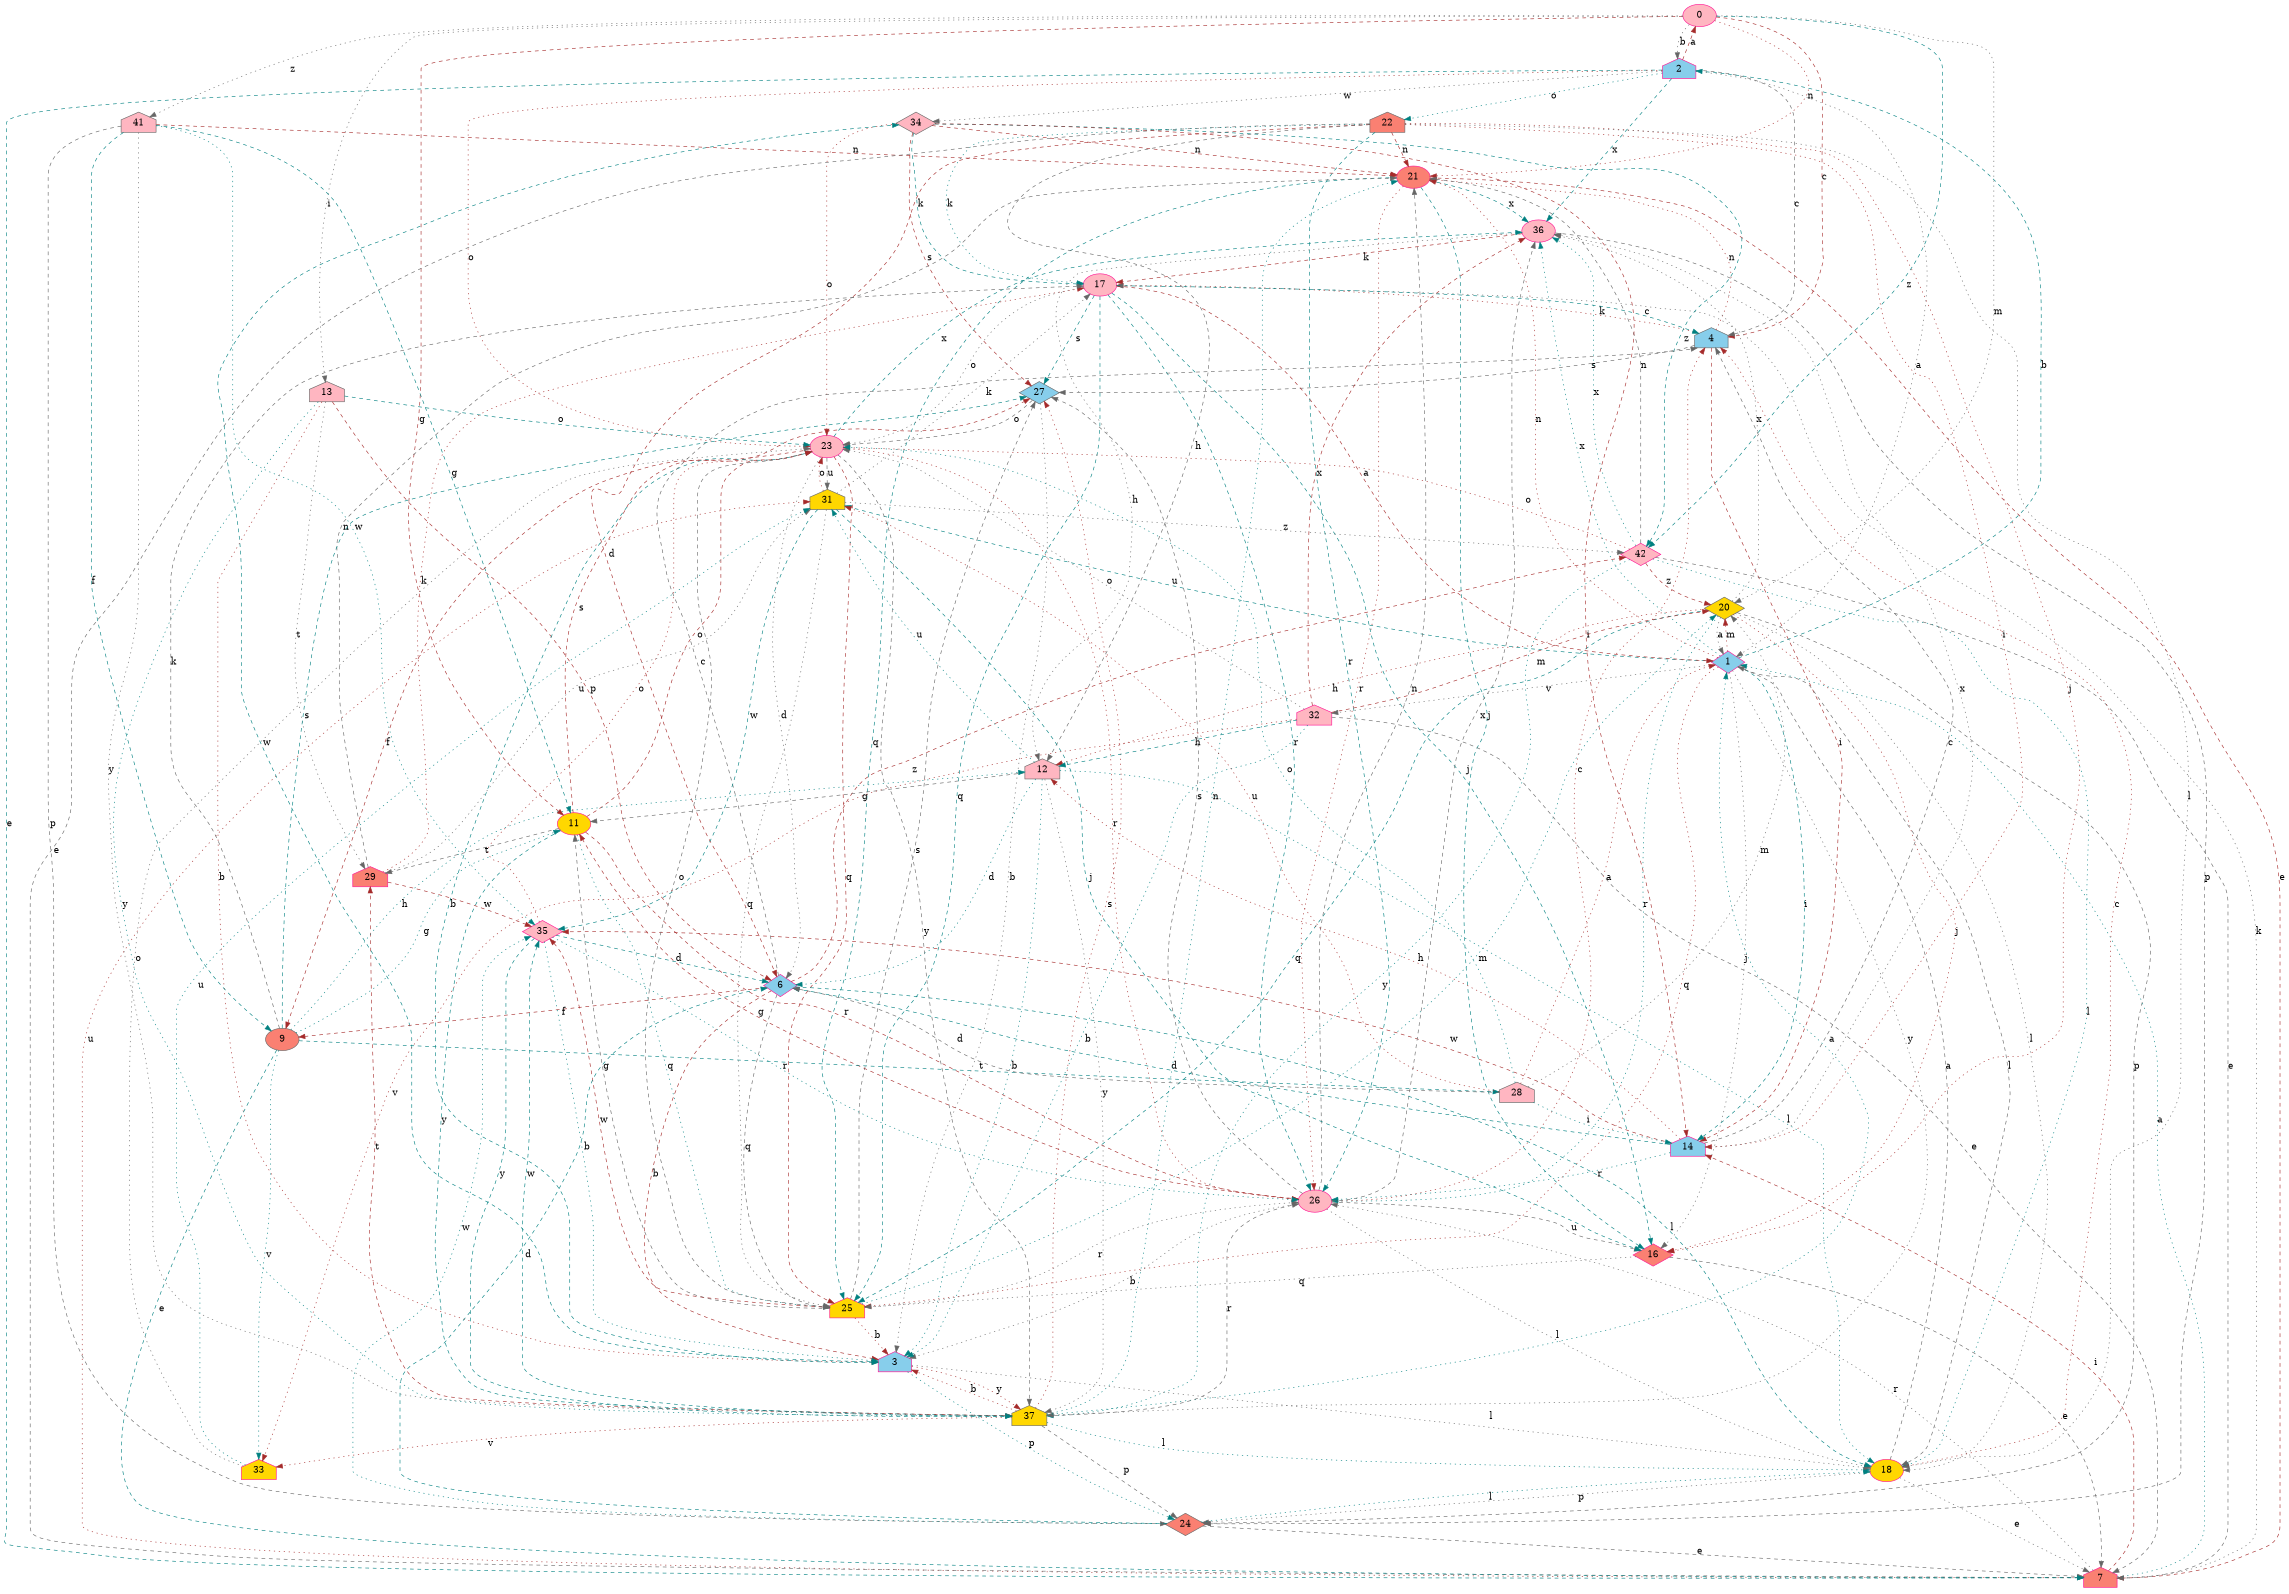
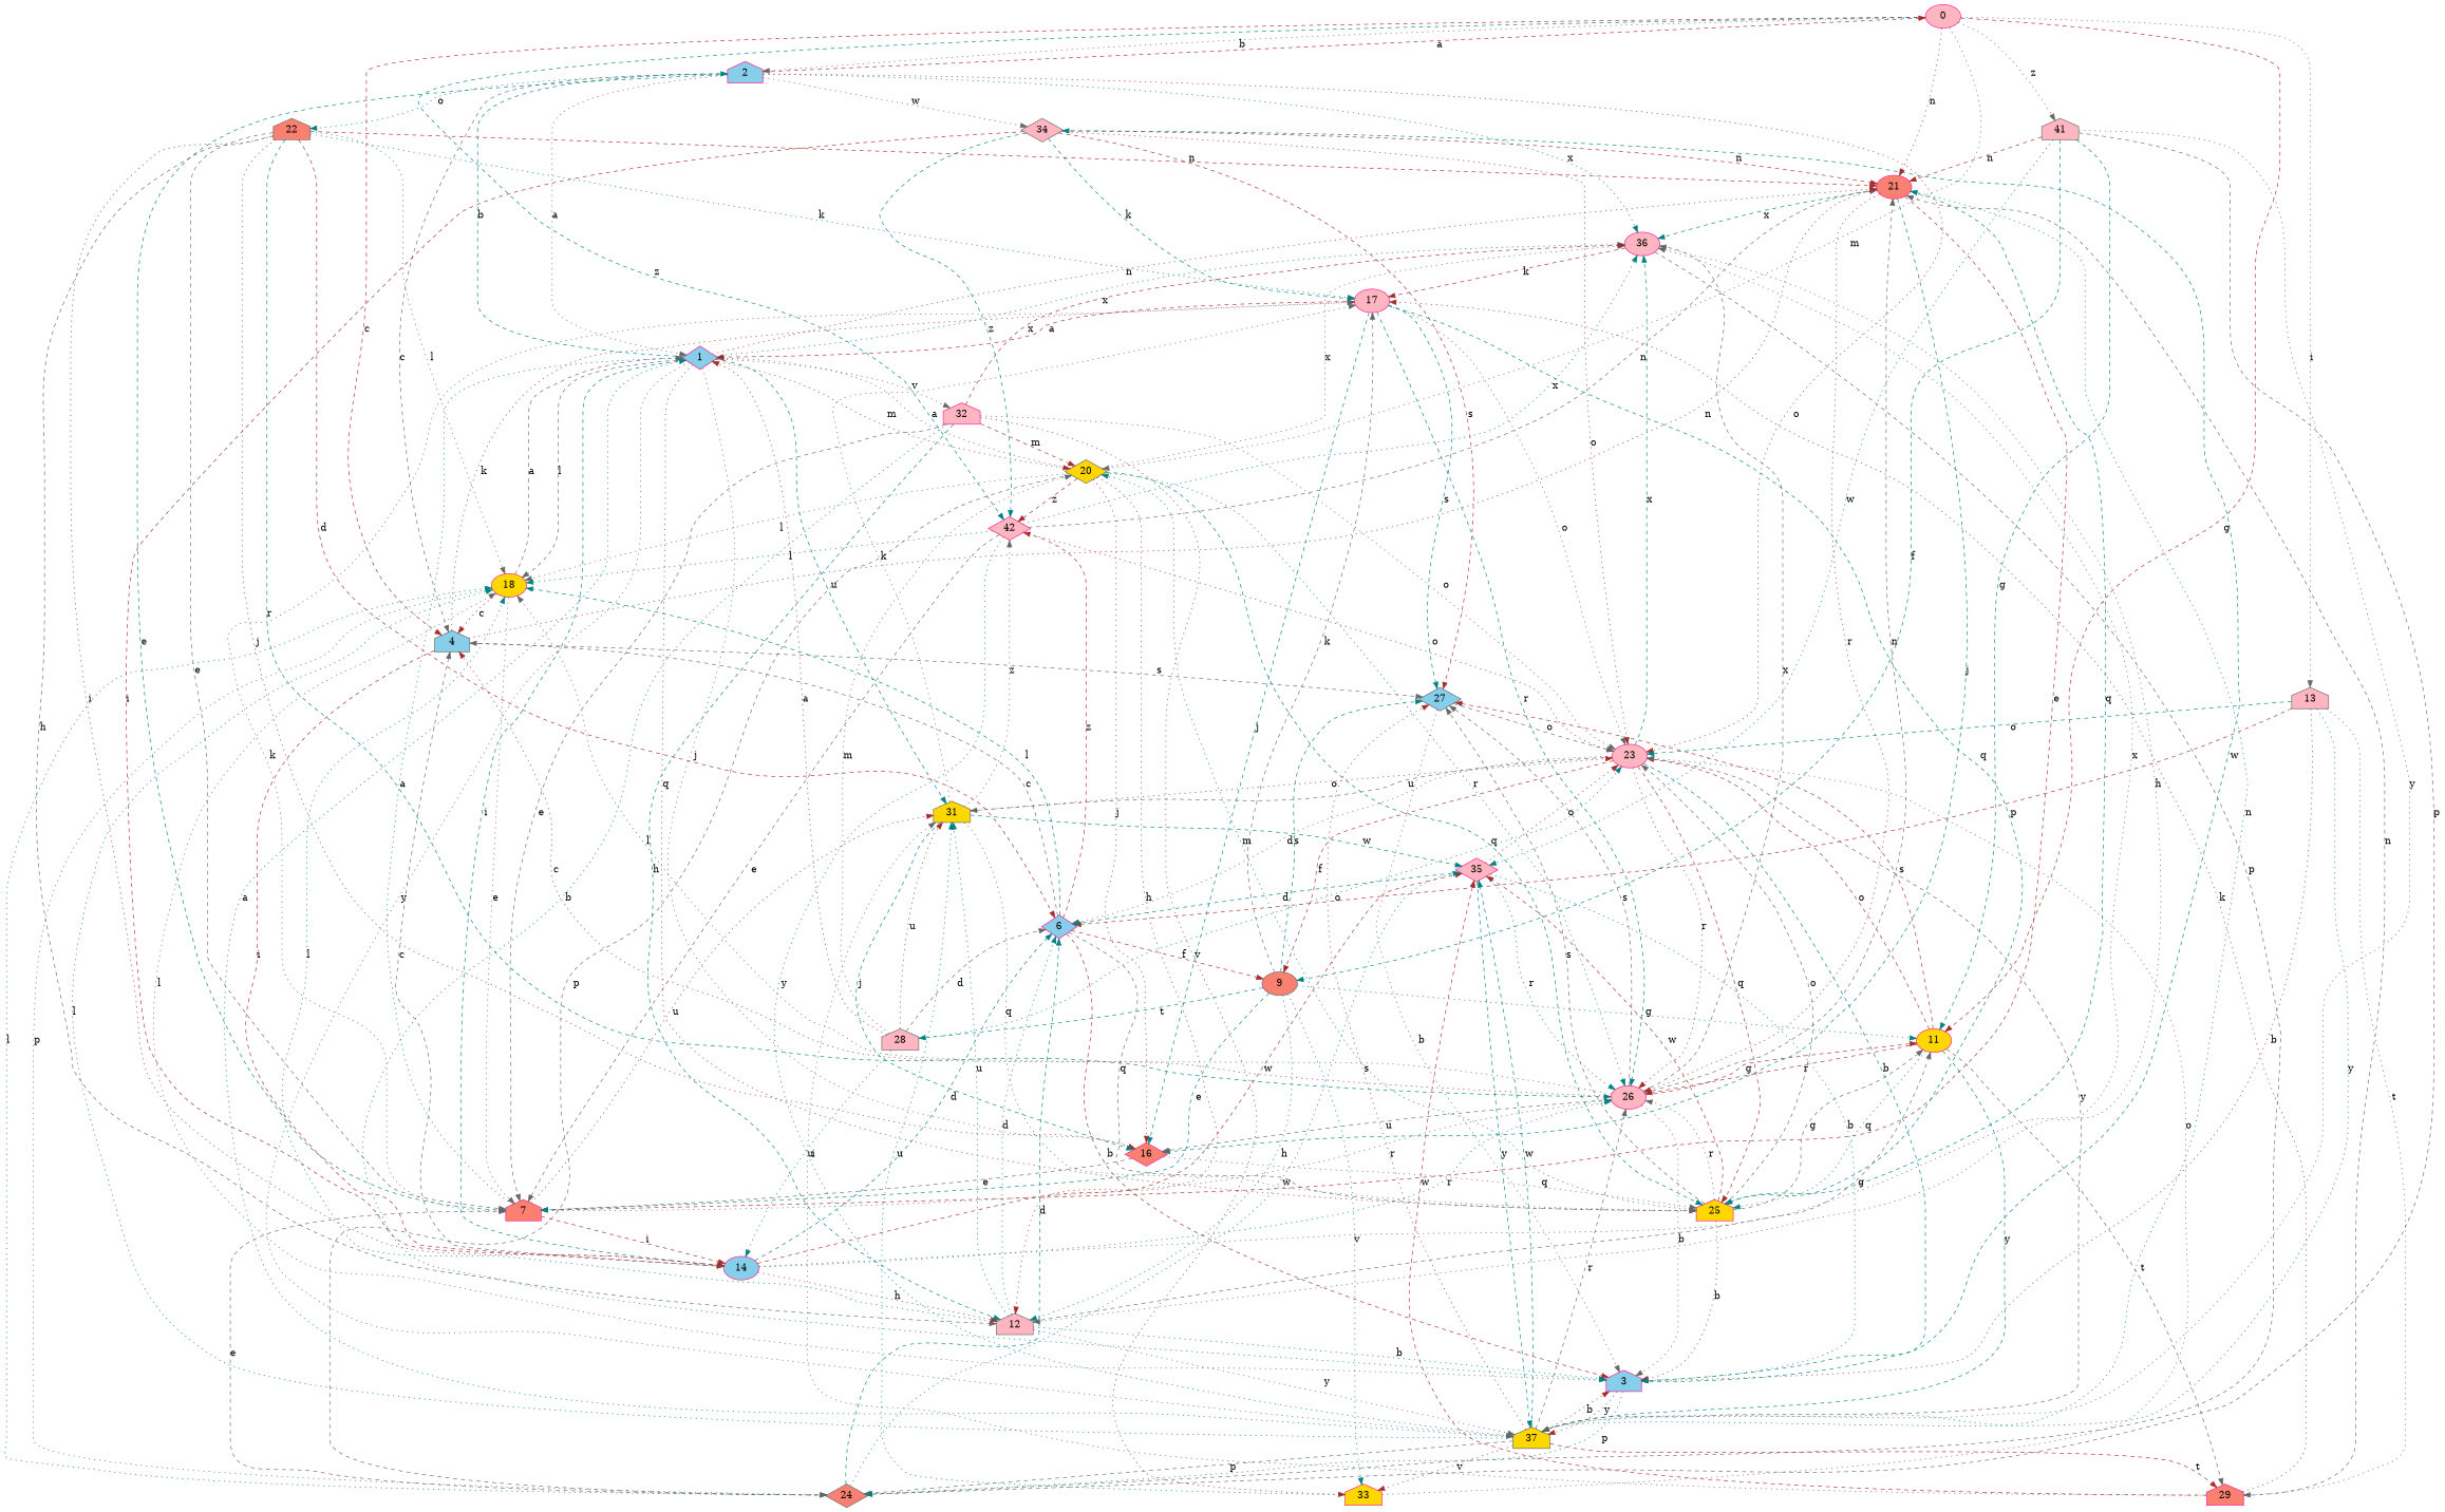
  strict digraph {
    node [color=deeppink fillcolor=lightpink shape=house style=filled]
    edge [color=gray40 style=dashed]
    0 [shape=ellipse]
    2 [fillcolor=skyblue]
    4 [color=gray40 fillcolor=skyblue]
    11 [fillcolor=gold shape=ellipse]
    13 [color=gray40]
    20 [color=gray40 fillcolor=gold shape=diamond]
    21 [fillcolor=salmon shape=ellipse]
    41 [color=gray40]
    42 [shape=diamond]
    1 [fillcolor=skyblue shape=diamond]
    36 [shape=ellipse]
    7 [fillcolor=salmon]
    22 [color=gray40 fillcolor=salmon]
    23 [shape=ellipse]
    34 [color=gray40 shape=diamond]
-   14 [fillcolor=skyblue]
+   14 [fillcolor=skyblue shape=ellipse]
    17 [shape=ellipse]
    27 [color=gray40 fillcolor=skyblue shape=diamond]
    25 [fillcolor=gold]
    37 [color=gray40 fillcolor=gold]
    26 [shape=ellipse]
    29 [fillcolor=salmon]
    3 [fillcolor=skyblue]
    6 [fillcolor=skyblue shape=diamond]
    16 [fillcolor=salmon shape=diamond]
    18 [fillcolor=gold shape=ellipse]
    24 [color=gray40 fillcolor=salmon shape=diamond]
    12 [color=gray40]
    9 [color=gray40 fillcolor=salmon shape=ellipse]
    35 [shape=diamond]
    31 [color=gray40 fillcolor=gold]
    32
    33 [fillcolor=gold]
    28 [color=gray40]
    0 -> 2 [label=b style=dotted]
    0 -> 4 [color=brown label=c]
    0 -> 11 [color=brown label=g]
    0 -> 13 [label=i style=dotted]
    0 -> 20 [label=m style=dotted]
    0 -> 21 [color=brown label=n style=dotted]
    0 -> 41 [label=z style=dotted]
    0 -> 42 [color=teal label=z]
    2 -> 0 [color=brown label=a]
    2 -> 4 [label=c]
    2 -> 1 [label=a style=dotted]
-   2 -> 36 [color=teal label=x]
+   2 -> 36 [color=teal label=x style=dotted]
    2 -> 7 [color=teal label=e]
    2 -> 22 [color=teal label=o style=dotted]
    2 -> 23 [color=brown label=o style=dotted]
    2 -> 34 [label=w style=dotted]
    4 -> 21 [color=brown label=n style=dotted]
    4 -> 14 [color=brown label=i]
    4 -> 17 [color=brown label=k style=dotted]
    4 -> 27 [label=s]
    11 -> 23 [color=brown label=o]
    11 -> 27 [color=brown label=s]
    11 -> 25 [color=teal label=q style=dotted]
    11 -> 37 [color=teal label=y]
    11 -> 26 [color=brown label=r]
    11 -> 29 [label=t]
    13 -> 23 [color=teal label=o]
    13 -> 37 [color=teal label=y style=dotted]
    13 -> 29 [label=t style=dotted]
    13 -> 3 [color=brown label=b style=dotted]
    13 -> 6 [color=brown label=p]
-   42 -> 20 [color=brown label=z]
+   20 -> 42 [color=brown label=z]
    20 -> 1 [label=a style=dotted]
    20 -> 36 [label=x style=dotted]
    20 -> 25 [color=teal label=q]
    20 -> 26 [color=teal label=r style=dotted]
    20 -> 16 [color=brown label=j style=dotted]
    20 -> 18 [label=l style=dotted]
    20 -> 24 [label=p]
    20 -> 12 [color=brown label=h style=dotted]
    21 -> 36 [color=teal label=x]
    21 -> 7 [color=brown label=e]
    21 -> 25 [color=teal label=q]
    21 -> 26 [color=brown label=r style=dotted]
    21 -> 16 [color=teal label=j]
    41 -> 11 [color=teal label=g]
    41 -> 21 [color=brown label=n]
    41 -> 37 [label=y style=dotted]
    41 -> 24 [label=p]
    41 -> 9 [color=teal label=f]
    41 -> 35 [color=teal label=w style=dotted]
    42 -> 21 [label=n]
    42 -> 36 [color=teal label=x style=dotted]
    42 -> 7 [label=e]
    42 -> 23 [color=brown label=o style=dotted]
    42 -> 37 [color=teal label=y style=dotted]
    42 -> 18 [color=teal label=l style=dotted]
    1 -> 2 [color=teal label=b]
    1 -> 20 [color=brown label=m style=dotted]
    1 -> 21 [color=brown label=n style=dotted]
    1 -> 36 [color=teal label=x style=dotted]
    1 -> 14 [color=teal label=i]
    1 -> 25 [color=brown label=q style=dotted]
    1 -> 37 [label=y style=dotted]
    1 -> 16 [label=j style=dotted]
    1 -> 18 [label=l]
    1 -> 31 [color=teal label=u]
    1 -> 32 [label=v style=dotted]
    36 -> 17 [color=brown label=k]
    36 -> 24 [label=p]
    36 -> 12 [label=h style=dotted]
    7 -> 1 [color=teal label=a style=dotted]
    7 -> 14 [color=brown label=i]
    7 -> 17 [label=k style=dotted]
    7 -> 26 [label=r style=dotted]
    7 -> 31 [color=brown label=u style=dotted]
    22 -> 21 [color=brown label=n]
    22 -> 7 [label=e]
    22 -> 14 [color=brown label=i style=dotted]
    22 -> 17 [color=teal label=k style=dotted]
    22 -> 26 [color=teal label=r]
    22 -> 6 [color=brown label=d]
    22 -> 16 [color=brown label=j style=dotted]
    22 -> 18 [label=l style=dotted]
    22 -> 12 [label=h]
    23 -> 36 [color=teal label=x]
    23 -> 25 [color=brown label=q]
    23 -> 37 [label=y]
    23 -> 26 [color=brown label=r style=dotted]
    23 -> 3 [color=teal label=b]
    23 -> 6 [label=d style=dotted]
    23 -> 9 [color=brown label=f]
    23 -> 31 [label=u]
    34 -> 21 [color=brown label=n]
    34 -> 42 [color=teal label=z]
    34 -> 23 [color=brown label=o style=dotted]
    34 -> 14 [color=brown label=i]
    34 -> 17 [color=teal label=k]
    34 -> 27 [color=brown label=s]
    14 -> 4 [label=c]
    14 -> 36 [label=x style=dotted]
    14 -> 26 [color=teal label=r style=dotted]
    14 -> 6 [color=teal label=d]
    14 -> 12 [color=brown label=h style=dotted]
    14 -> 35 [color=brown label=w]
-   17 -> 4 [color=teal label=c]
    17 -> 1 [color=brown label=a]
    17 -> 23 [label=o style=dotted]
    17 -> 27 [color=teal label=s]
    17 -> 25 [color=teal label=q]
    17 -> 26 [color=teal label=r]
    17 -> 16 [color=teal label=j]
    27 -> 23 [label=o]
    27 -> 3 [label=b style=dotted]
    25 -> 11 [label=g]
    25 -> 20 [color=teal label=m style=dotted]
    25 -> 23 [label=o]
    25 -> 27 [label=s]
    25 -> 26 [label=r style=dotted]
    25 -> 3 [color=brown label=b style=dotted]
    25 -> 35 [color=brown label=w]
    37 -> 21 [color=teal label=n style=dotted]
    37 -> 1 [color=teal label=a style=dotted]
    37 -> 27 [color=brown label=s style=dotted]
    37 -> 26 [label=r]
    37 -> 29 [color=brown label=t]
    37 -> 3 [color=brown label=b style=dotted]
    37 -> 18 [color=teal label=l style=dotted]
    37 -> 24 [label=p]
    37 -> 35 [color=teal label=w]
    37 -> 33 [color=brown label=v style=dotted]
    26 -> 4 [color=brown label=c style=dotted]
    26 -> 11 [color=brown label=g]
    26 -> 21 [label=n]
    26 -> 36 [label=x]
    26 -> 27 [label=s]
    26 -> 3 [label=b style=dotted]
    26 -> 16 [label=u]
    26 -> 18 [label=l style=dotted]
    29 -> 21 [label=n]
    29 -> 17 [color=brown label=k style=dotted]
    29 -> 35 [color=brown label=w]
    29 -> 31 [label=u style=dotted]
    3 -> 34 [color=teal label=w]
    3 -> 37 [color=brown label=y style=dotted]
    3 -> 18 [label=l style=dotted]
    3 -> 24 [color=teal label=p style=dotted]
    6 -> 4 [label=c]
    6 -> 42 [color=brown label=z]
    6 -> 25 [label=q]
    6 -> 3 [color=brown label=b]
    6 -> 18 [color=teal label=l]
    6 -> 9 [color=brown label=f]
    16 -> 7 [label=e]
    16 -> 25 [label=q style=dotted]
    18 -> 4 [color=brown label=c style=dotted]
    18 -> 1 [label=a]
    18 -> 7 [label=e style=dotted]
    18 -> 24 [label=p style=dotted]
    24 -> 7 [label=e]
    24 -> 6 [color=teal label=d]
    24 -> 18 [color=teal label=l style=dotted]
    24 -> 35 [color=teal label=w style=dotted]
    12 -> 11 [label=g]
    12 -> 37 [label=y style=dotted]
    12 -> 3 [color=teal label=b style=dotted]
    12 -> 6 [color=teal label=d style=dotted]
    12 -> 18 [color=teal label=l style=dotted]
    12 -> 31 [color=teal label=u style=dotted]
    9 -> 11 [color=teal label=g style=dotted]
    9 -> 7 [color=teal label=e]
    9 -> 17 [label=k]
    9 -> 27 [color=teal label=s]
    9 -> 12 [color=teal label=h style=dotted]
    9 -> 33 [color=teal label=v style=dotted]
    9 -> 28 [color=teal label=t]
    35 -> 23 [color=brown label=o style=dotted]
    35 -> 37 [color=teal label=y]
    35 -> 26 [color=teal label=r style=dotted]
    35 -> 3 [color=teal label=b style=dotted]
    35 -> 6 [color=teal label=d]
    31 -> 42 [label=z style=dotted]
    31 -> 23 [color=brown label=o style=dotted]
    31 -> 17 [label=k style=dotted]
    31 -> 25 [label=q style=dotted]
    31 -> 16 [color=teal label=j]
    31 -> 35 [color=teal label=w]
    32 -> 20 [color=brown label=m]
    32 -> 36 [color=brown label=x]
    32 -> 7 [label=e]
    32 -> 23 [label=o style=dotted]
    32 -> 3 [color=teal label=b style=dotted]
    32 -> 12 [color=teal label=h]
    32 -> 33 [color=brown label=v style=dotted]
    33 -> 23 [label=o style=dotted]
    33 -> 31 [color=teal label=u style=dotted]
    28 -> 20 [label=m style=dotted]
    28 -> 1 [color=brown label=a style=dotted]
    28 -> 23 [color=teal label=o style=dotted]
    28 -> 14 [color=teal label=i style=dotted]
    28 -> 6 [label=d]
    28 -> 31 [color=brown label=u style=dotted]
  }
